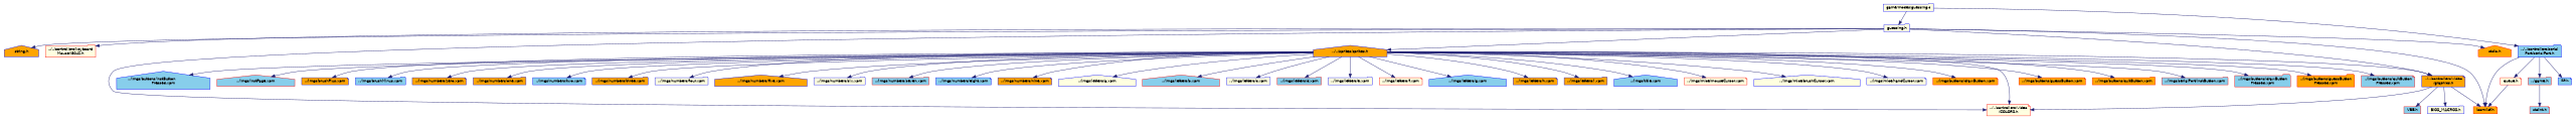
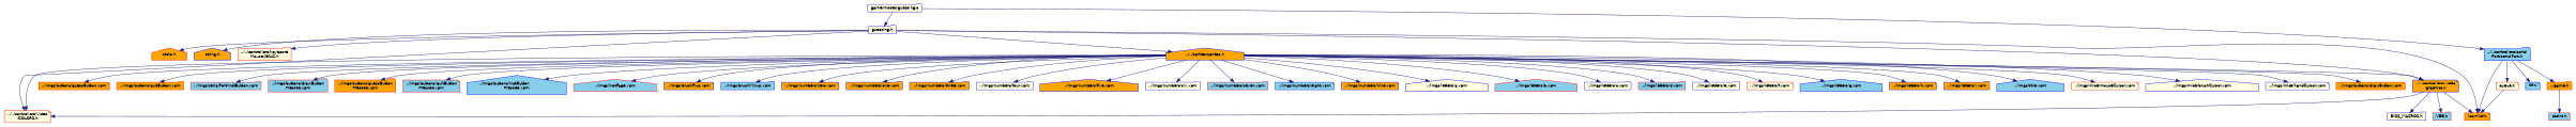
  digraph {
    node [color=blue fillcolor=skyblue fontname=Helvetica fontsize=10 shape=folder style=filled]
    edge [color=midnightblue fontname=Helvetica fontsize=10 labelfontname=Helvetica labelfontsize=10 style=solid]
    n1 [fillcolor=lightyellow fontcolor=black height=0.2 label="game/modes/guessing.c" width=0.4]
    n2 [fillcolor=lightyellow height=0.2 label="guessing.h" width=0.4]
    n3 [height=0.2 label="../../controllers/serial\lPort/serialPort.h" width=0.4]
    n4 [color=red fillcolor=orange height=0.2 label="lcom/lcf.h" shape=note width=0.4]
    n5 [color=red fillcolor=orange height=0.2 label="stdio.h" shape=house width=0.4]
    n6 [fillcolor=orange height=0.2 label="string.h" shape=house width=0.4]
    n7 [color=red fillcolor=lightyellow height=0.2 label="../../controllers/keyboard\lMouse/i8042.h" width=0.4]
    n8 [color=red fillcolor=lightyellow height=0.2 label="../../controllers/video\l/COLORS.h" shape=note width=0.4]
    n9 [fillcolor=orange height=0.2 label="../../controllers/video\l/graphics.h" shape=note width=0.4]
    n10 [fillcolor=orange height=0.2 label="../../sprites/sprites.h" shape=house width=0.4]
-   n11 [color=red height=0.2 label="../game.h" width=0.4]
+   n11 [color=red fillcolor=orange height=0.2 label="../game.h" width=0.4]
    n12 [color=red height=0.2 label="stdint.h" shape=note width=0.4]
    n13 [color=red fillcolor=lightyellow height=0.2 label="queue.h" shape=note width=0.4]
    n14 [height=0.2 label="SP.h" shape=note width=0.4]
    n15 [color=red height=0.2 label="VBE.h" width=0.4]
    n16 [fillcolor=lightyellow height=0.2 label="BIOS_MACROS.h" width=0.4]
    n17 [height=0.2 label="../imgs/title.xpm" shape=house width=0.4]
    n18 [color=red fillcolor=lightyellow height=0.2 label="../imgs/mice/mouseCursor.xpm" shape=note width=0.4]
    n19 [fillcolor=lightyellow height=0.2 label="../imgs/mice/brushCursor.xpm" shape=house width=0.4]
    n20 [fillcolor=lightyellow height=0.2 label="../imgs/mice/handCursor.xpm" shape=note width=0.4]
    n21 [color=red fillcolor=orange height=0.2 label="../imgs/buttons/drawButton.xpm" shape=note width=0.4]
    n22 [color=red fillcolor=orange height=0.2 label="../imgs/buttons/guessButton.xpm" shape=note width=0.4]
    n23 [color=red fillcolor=orange height=0.2 label="../imgs/buttons/quitButton.xpm" width=0.4]
    n24 [color=red height=0.2 label="../imgs/serialPort/instButton.xpm" width=0.4]
    n25 [color=red height=0.2 label="../imgs/buttons/drawButton\lPressed.xpm" width=0.4]
    n26 [color=red fillcolor=orange height=0.2 label="../imgs/buttons/guessButton\lPressed.xpm" width=0.4]
    n27 [color=red height=0.2 label="../imgs/buttons/quitButton\lPressed.xpm" shape=note width=0.4]
    n28 [height=0.2 label="../imgs/buttons/instButton\lPressed.xpm" shape=house width=0.4]
    n29 [color=red height=0.2 label="../imgs/instPage.xpm" shape=house width=0.4]
    n30 [fillcolor=orange height=0.2 label="../imgs/brushPlus.xpm" shape=note width=0.4]
    n31 [height=0.2 label="../imgs/brushMinus.xpm" width=0.4]
    n32 [fillcolor=orange height=0.2 label="../imgs/numbers/zero.xpm" shape=note width=0.4]
    n33 [fillcolor=orange height=0.2 label="../imgs/numbers/one.xpm" width=0.4]
-   n34 [height=0.2 label="../imgs/numbers/two.xpm" shape=note width=0.4]
    n35 [fillcolor=orange height=0.2 label="../imgs/numbers/three.xpm" width=0.4]
    n36 [fillcolor=lightyellow height=0.2 label="../imgs/numbers/four.xpm" width=0.4]
    n37 [fillcolor=orange height=0.2 label="../imgs/numbers/five.xpm" shape=house width=0.4]
    n38 [fillcolor=lightyellow height=0.2 label="../imgs/numbers/six.xpm" width=0.4]
    n39 [color=red height=0.2 label="../imgs/numbers/seven.xpm" width=0.4]
    n40 [height=0.2 label="../imgs/numbers/eight.xpm" shape=note width=0.4]
    n41 [fillcolor=orange height=0.2 label="../imgs/numbers/nine.xpm" shape=note width=0.4]
    n42 [fillcolor=lightyellow height=0.2 label="../imgs/letters/a.xpm" shape=house width=0.4]
    n43 [color=red height=0.2 label="../imgs/letters/b.xpm" shape=house width=0.4]
    n44 [fillcolor=lightyellow height=0.2 label="../imgs/letters/c.xpm" width=0.4]
    n45 [color=red height=0.2 label="../imgs/letters/d.xpm" width=0.4]
    n46 [fillcolor=lightyellow height=0.2 label="../imgs/letters/e.xpm" width=0.4]
    n47 [color=red fillcolor=lightyellow height=0.2 label="../imgs/letters/f.xpm" shape=note width=0.4]
    n48 [height=0.2 label="../imgs/letters/g.xpm" shape=house width=0.4]
    n49 [fillcolor=orange height=0.2 label="../imgs/letters/h.xpm" shape=note width=0.4]
    n50 [fillcolor=orange height=0.2 label="../imgs/letters/i.xpm" width=0.4]
    n1 -> n2
    n1 -> n3
    n2 -> n4
    n2 -> n5
    n2 -> n6
    n2 -> n7
    n2 -> n8
    n2 -> n9
    n2 -> n10
    n3 -> n4
    n3 -> n11
    n3 -> n13
    n3 -> n14
    n9 -> n4
    n9 -> n8
    n9 -> n15
    n9 -> n16
    n10 -> n8
    n10 -> n9
    n10 -> n17
    n10 -> n18
    n10 -> n19
    n10 -> n20
    n10 -> n21
    n10 -> n22
    n10 -> n23
    n10 -> n24
    n10 -> n25
    n10 -> n26
    n10 -> n27
    n10 -> n28
    n10 -> n29
    n10 -> n30
    n10 -> n31
    n10 -> n32
    n10 -> n33
-   n10 -> n34
    n10 -> n35
    n10 -> n36
    n10 -> n37
    n10 -> n38
    n10 -> n39
    n10 -> n40
    n10 -> n41
    n10 -> n42
    n10 -> n43
    n10 -> n44
    n10 -> n45
    n10 -> n46
    n10 -> n47
    n10 -> n48
    n10 -> n49
    n10 -> n50
    n11 -> n12
    n13 -> n4
  }
